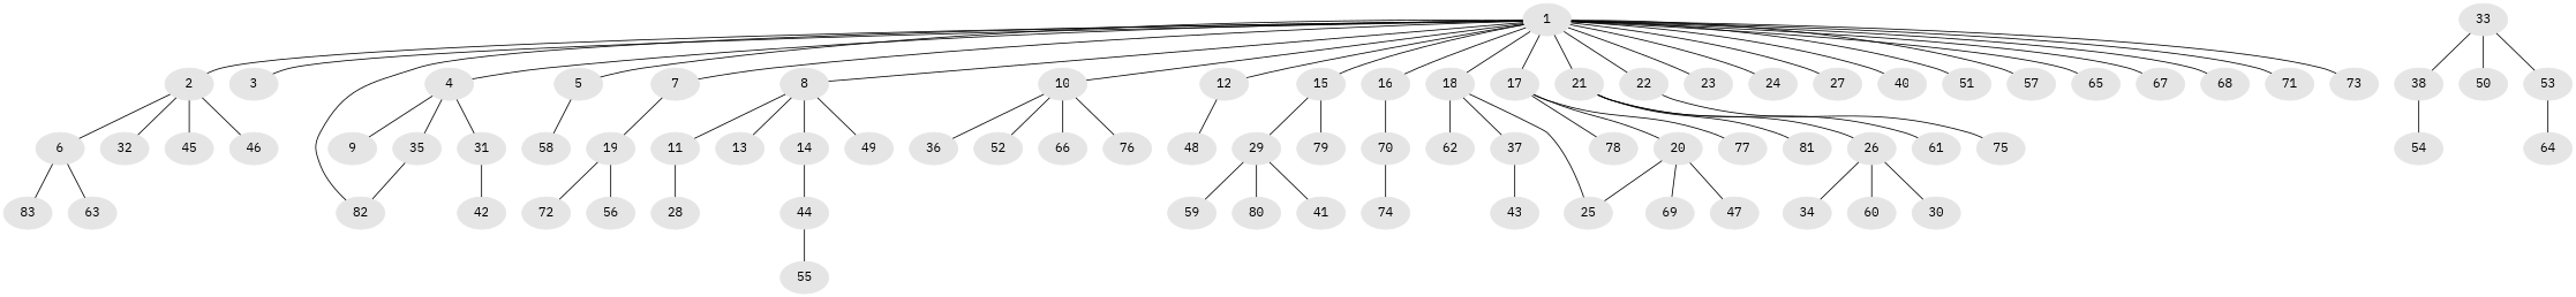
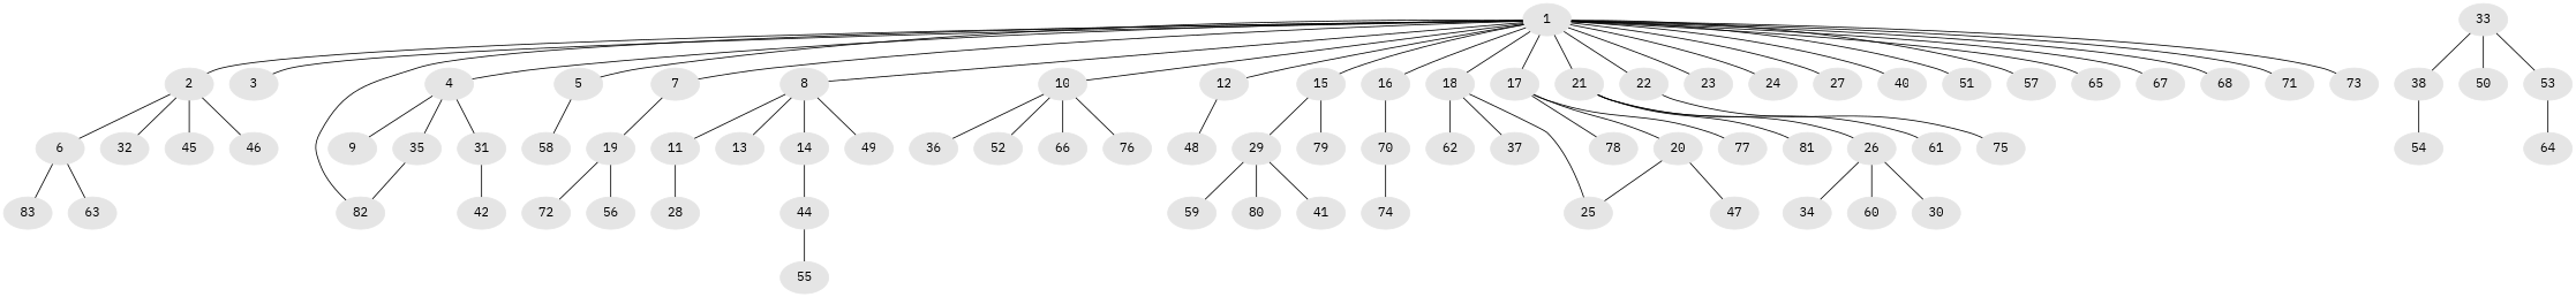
  graph {
    fontname="IBM Plex Mono"
    node [color=gray90 fontname="IBM Plex Mono" style=filled]
    edge [fontname="IBM Plex Mono" weight=1.0]
    1
    2
    3
    4
    5
    7
    8
    10
    12
    15
    16
    17
    18
    21
    22
    23
    24
    27
    40
    51
    57
    65
    67
    68
    71
    73
    82
    6
    32
    45
    46
    9
    31
    35
    58
    19
    11
    13
    14
    49
    36
    52
    66
    76
    48
    29
    79
    70
    20
    77
    78
    25
    37
    62
    26
    61
    81
    75
    63
    83
    33
    38
    50
    53
    42
    56
    72
    28
    44
    55
    41
    59
    80
    74
    47
-   69
-   43
    30
    34
    60
    54
    64
    1 -- 2
    1 -- 3
    1 -- 4
    1 -- 5
    1 -- 7
    1 -- 8
    1 -- 10
    1 -- 12
    1 -- 15
    1 -- 16
    1 -- 17
    1 -- 18
    1 -- 21
    1 -- 22
    1 -- 23
    1 -- 24
    1 -- 27
    1 -- 40
    1 -- 51
    1 -- 57
    1 -- 65
    1 -- 67
    1 -- 68
    1 -- 71
    1 -- 73
    1 -- 82
    2 -- 6
    2 -- 32
    2 -- 45
    2 -- 46
    4 -- 9
    4 -- 31
    4 -- 35
    5 -- 58
    7 -- 19
    8 -- 11
    8 -- 13
    8 -- 14
    8 -- 49
    10 -- 36
    10 -- 52
    10 -- 66
    10 -- 76
    12 -- 48
    15 -- 29
    15 -- 79
    16 -- 70
    17 -- 20
    17 -- 77
    17 -- 78
    18 -- 25
    18 -- 37
    18 -- 62
    21 -- 26
    21 -- 61
    21 -- 81
    22 -- 75
    6 -- 63
    6 -- 83
    31 -- 42
    35 -- 82
    19 -- 56
    19 -- 72
    11 -- 28
    14 -- 44
    29 -- 41
    29 -- 59
    29 -- 80
    70 -- 74
    20 -- 25
    20 -- 47
-   20 -- 69
-   37 -- 43
    26 -- 30
    26 -- 34
    26 -- 60
    33 -- 38
    33 -- 50
    33 -- 53
    38 -- 54
    53 -- 64
    44 -- 55
  }
